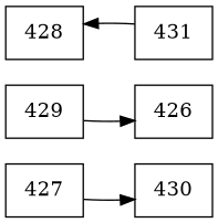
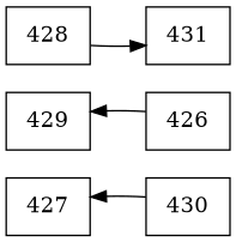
  digraph {
    rankdir=LR
    node [shape=record]
    n1 [label="{427}"]
    n2 [label="{430}"]
    n3 [label="{429}"]
    n4 [label="{426}"]
    n5 [label="{428}"]
    n6 [label="{431}"]
-   n1 -> n2
-   n3 -> n4
-   n6 -> n5
+   n2 -> n1
+   n4 -> n3
+   n5 -> n6
  }
